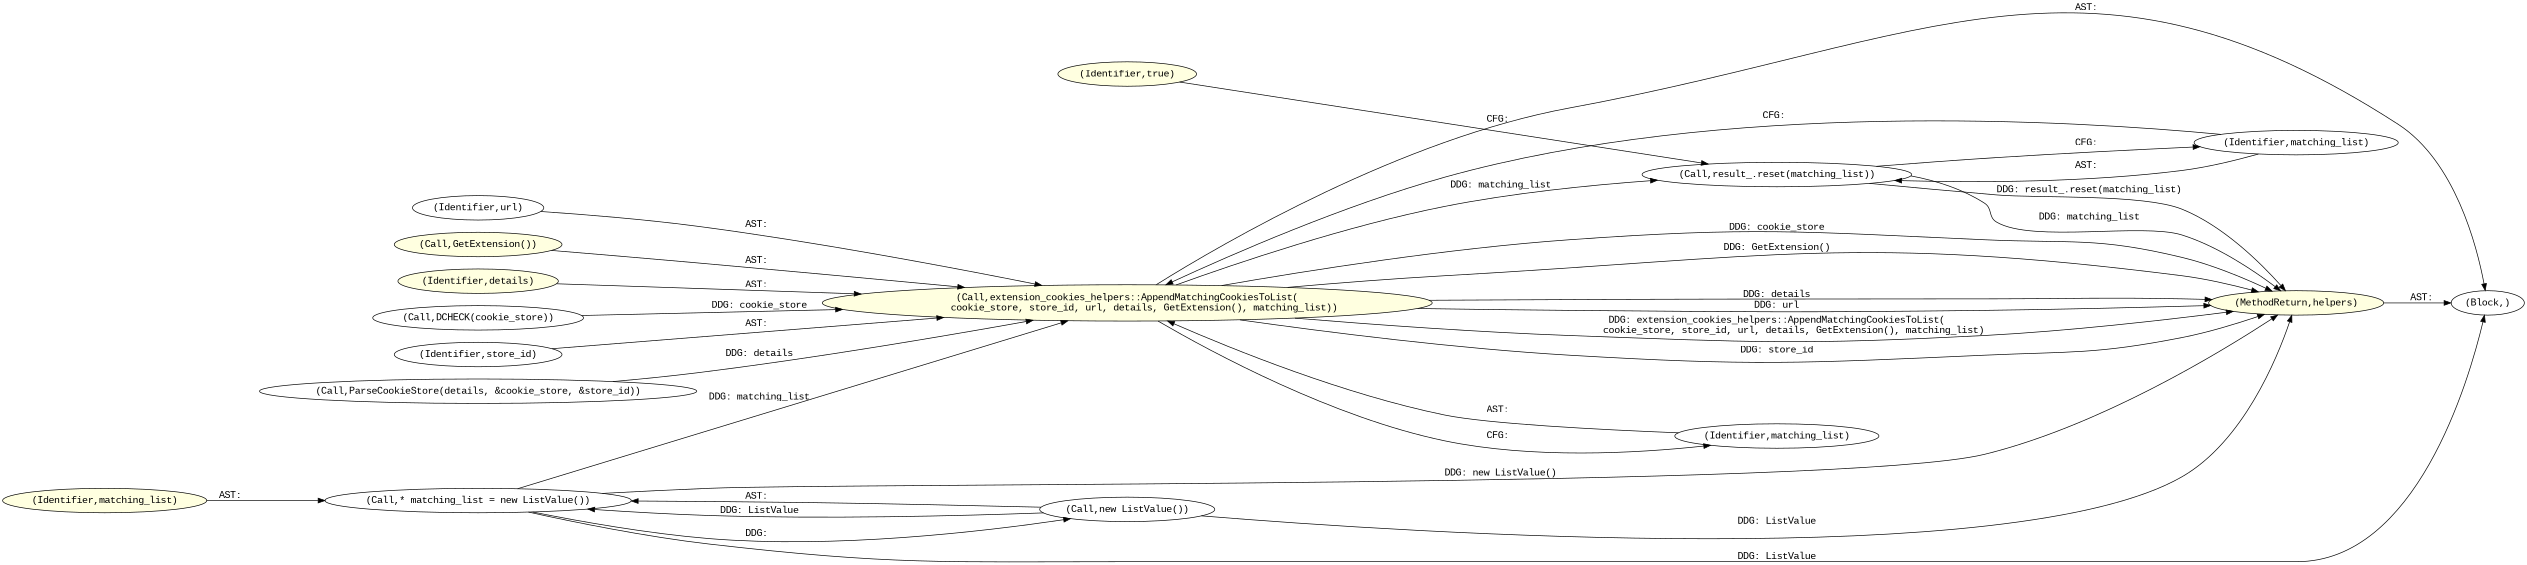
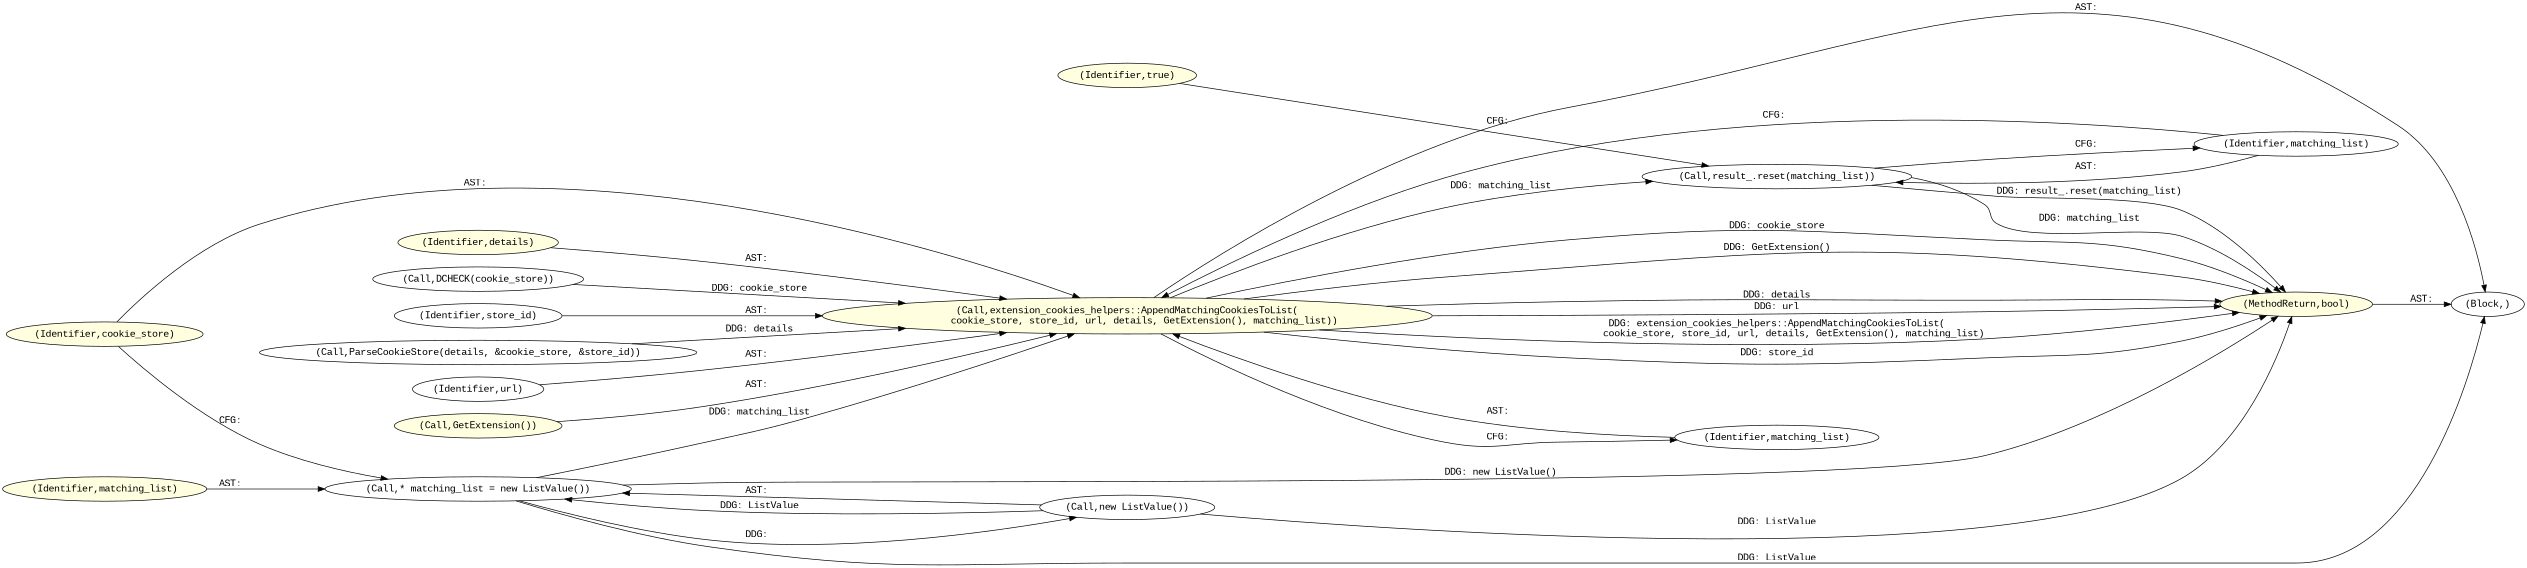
  digraph {
    fontname="Liberation Mono"
    rankdir=LR
    node [fillcolor=white fontname="Liberation Mono" style=filled]
    edge [fontname="Liberation Mono"]
    n1 [label="(Call,* matching_list = new ListValue())"]
    n2 [label="(Call,new ListValue())"]
    n3 [fillcolor=lightyellow label="(Call,extension_cookies_helpers::AppendMatchingCookiesToList(\n      cookie_store, store_id, url, details, GetExtension(), matching_list))"]
    n4 [label="(Block,)"]
-   n5 [fillcolor=lightyellow label="(MethodReturn,helpers)"]
+   n5 [fillcolor=lightyellow label="(MethodReturn,bool)"]
    n6 [label="(Call,result_.reset(matching_list))"]
    n7 [label="(Identifier,matching_list)"]
    n8 [label="(Identifier,matching_list)"]
    n9 [label="(Call,ParseCookieStore(details, &cookie_store, &store_id))"]
    n10 [label="(Identifier,url)"]
    n11 [fillcolor=lightyellow label="(Call,GetExtension())"]
    n12 [fillcolor=lightyellow label="(Identifier,true)"]
+   n13 [fillcolor=lightyellow label="(Identifier,cookie_store)"]
    n14 [fillcolor=lightyellow label="(Identifier,details)"]
    n15 [label="(Call,DCHECK(cookie_store))"]
    n16 [label="(Identifier,store_id)"]
    n17 [fillcolor=lightyellow label="(Identifier,matching_list)"]
    n1 -> n2 [label="DDG: "]
    n1 -> n3 [label="DDG: matching_list"]
    n1 -> n4 [label="DDG: ListValue"]
    n1 -> n5 [label="DDG: new ListValue()"]
    n2 -> n1 [label="AST: "]
    n2 -> n1 [label="DDG: ListValue"]
    n2 -> n5 [label="DDG: ListValue"]
    n3 -> n4 [label="AST: "]
    n3 -> n5 [label="DDG: GetExtension()"]
    n3 -> n5 [label="DDG: url"]
    n3 -> n5 [label="DDG: cookie_store"]
    n3 -> n5 [label="DDG: extension_cookies_helpers::AppendMatchingCookiesToList(\n      cookie_store, store_id, url, details, GetExtension(), matching_list)"]
    n3 -> n5 [label="DDG: store_id"]
    n3 -> n5 [label="DDG: details"]
    n3 -> n6 [label="DDG: matching_list"]
    n3 -> n7 [label="CFG: "]
    n5 -> n4 [label="AST: "]
    n6 -> n5 [label="DDG: result_.reset(matching_list)"]
    n6 -> n5 [label="DDG: matching_list"]
    n6 -> n8 [label="CFG: "]
    n7 -> n3 [label="AST: "]
    n8 -> n3 [label="CFG: "]
    n8 -> n6 [label="AST: "]
    n9 -> n3 [label="DDG: details"]
    n10 -> n3 [label="AST: "]
    n11 -> n3 [label="AST: "]
    n12 -> n6 [label="CFG: "]
+   n13 -> n1 [label="CFG: "]
+   n13 -> n3 [label="AST: "]
    n14 -> n3 [label="AST: "]
    n15 -> n3 [label="DDG: cookie_store"]
    n16 -> n3 [label="AST: "]
    n17 -> n1 [label="AST: "]
  }
